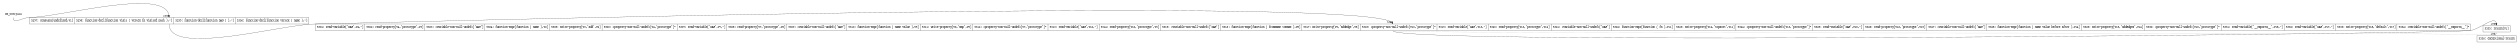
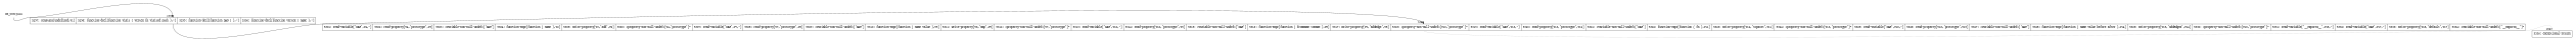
  digraph {
    fontname="Courier Prime"
    rankdir=LR
    node [fontname="Courier Prime" shape=record]
    edge [fontname="Courier Prime" headport=n tailport=s]
    n1 [label=BB_entry414 shape=none]
    n2 [label="{5297: constant[undefined,v1]|5298: function-decl[function visit ( vertex fn visited path ),-]|5299: function-decl[function DAG ( ),-]|5300: function-decl[function Vertex ( name ),-]}"]
    n3 [label="{5301: read-variable['DAG',v4,-]|5302: read-property[v4,'prototype',v3]|5303: \<variable-non-null-undef\>['DAG']|5304: function-expr[function ( name ),v2]|5305: write-property[v3,'add',v2]|5306: \<property-non-null-undef\>[v4,'prototype']*|5307: read-variable['DAG',v7,-]|5308: read-property[v7,'prototype',v6]|5309: \<variable-non-null-undef\>['DAG']|5310: function-expr[function ( name value ),v5]|5311: write-property[v6,'map',v5]|5312: \<property-non-null-undef\>[v7,'prototype']*|5313: read-variable['DAG',v10,-]|5314: read-property[v10,'prototype',v9]|5315: \<variable-non-null-undef\>['DAG']|5316: function-expr[function ( fromName toName ),v8]|5317: write-property[v9,'addEdge',v8]|5318: \<property-non-null-undef\>[v10,'prototype']*|5319: read-variable['DAG',v13,-]|5320: read-property[v13,'prototype',v12]|5321: \<variable-non-null-undef\>['DAG']|5322: function-expr[function ( fn ),v11]|5323: write-property[v12,'topsort',v11]|5324: \<property-non-null-undef\>[v13,'prototype']*|5325: read-variable['DAG',v16,-]|5326: read-property[v16,'prototype',v15]|5327: \<variable-non-null-undef\>['DAG']|5328: function-expr[function ( name value before after ),v14]|5329: write-property[v15,'addEdges',v14]|5330: \<property-non-null-undef\>[v16,'prototype']*|5331: read-variable['__exports__',v18,-]|5332: read-variable['DAG',v17,-]|5333: write-property[v18,'default',v17]|5334: \<variable-non-null-undef\>['__exports__']*}"]
-   n4 [label="{5335: return[v1]}"]
    n5 [label="{5336: exceptional-return}"]
    n1 -> n2 [headlabel="    1644"]
    n2 -> n3 [headlabel="      1645"]
-   n3 -> n4 [headlabel="      1646"]
    n3 -> n5 [color=gray headlabel="      1647"]
  }
